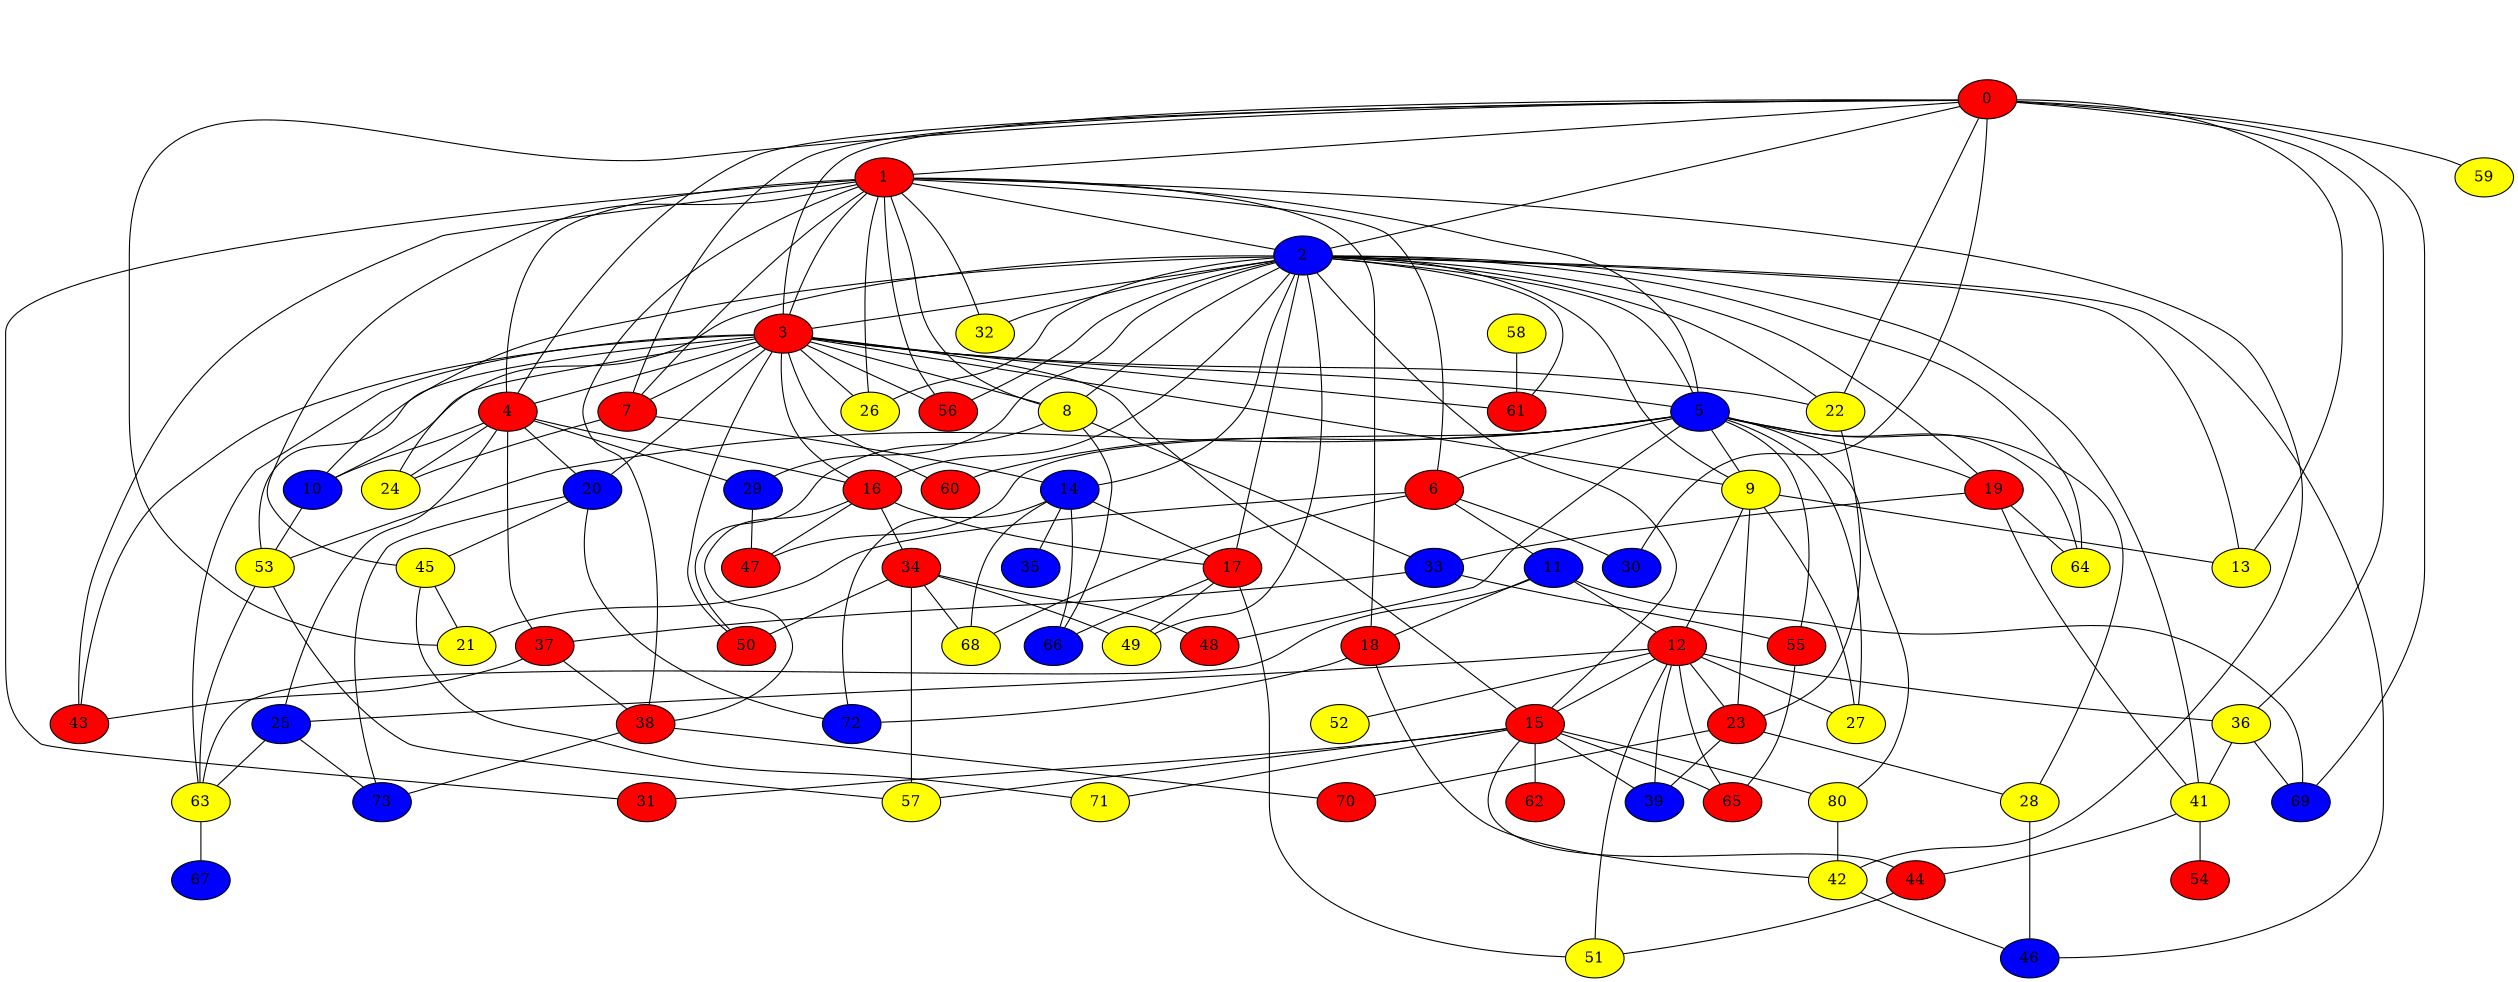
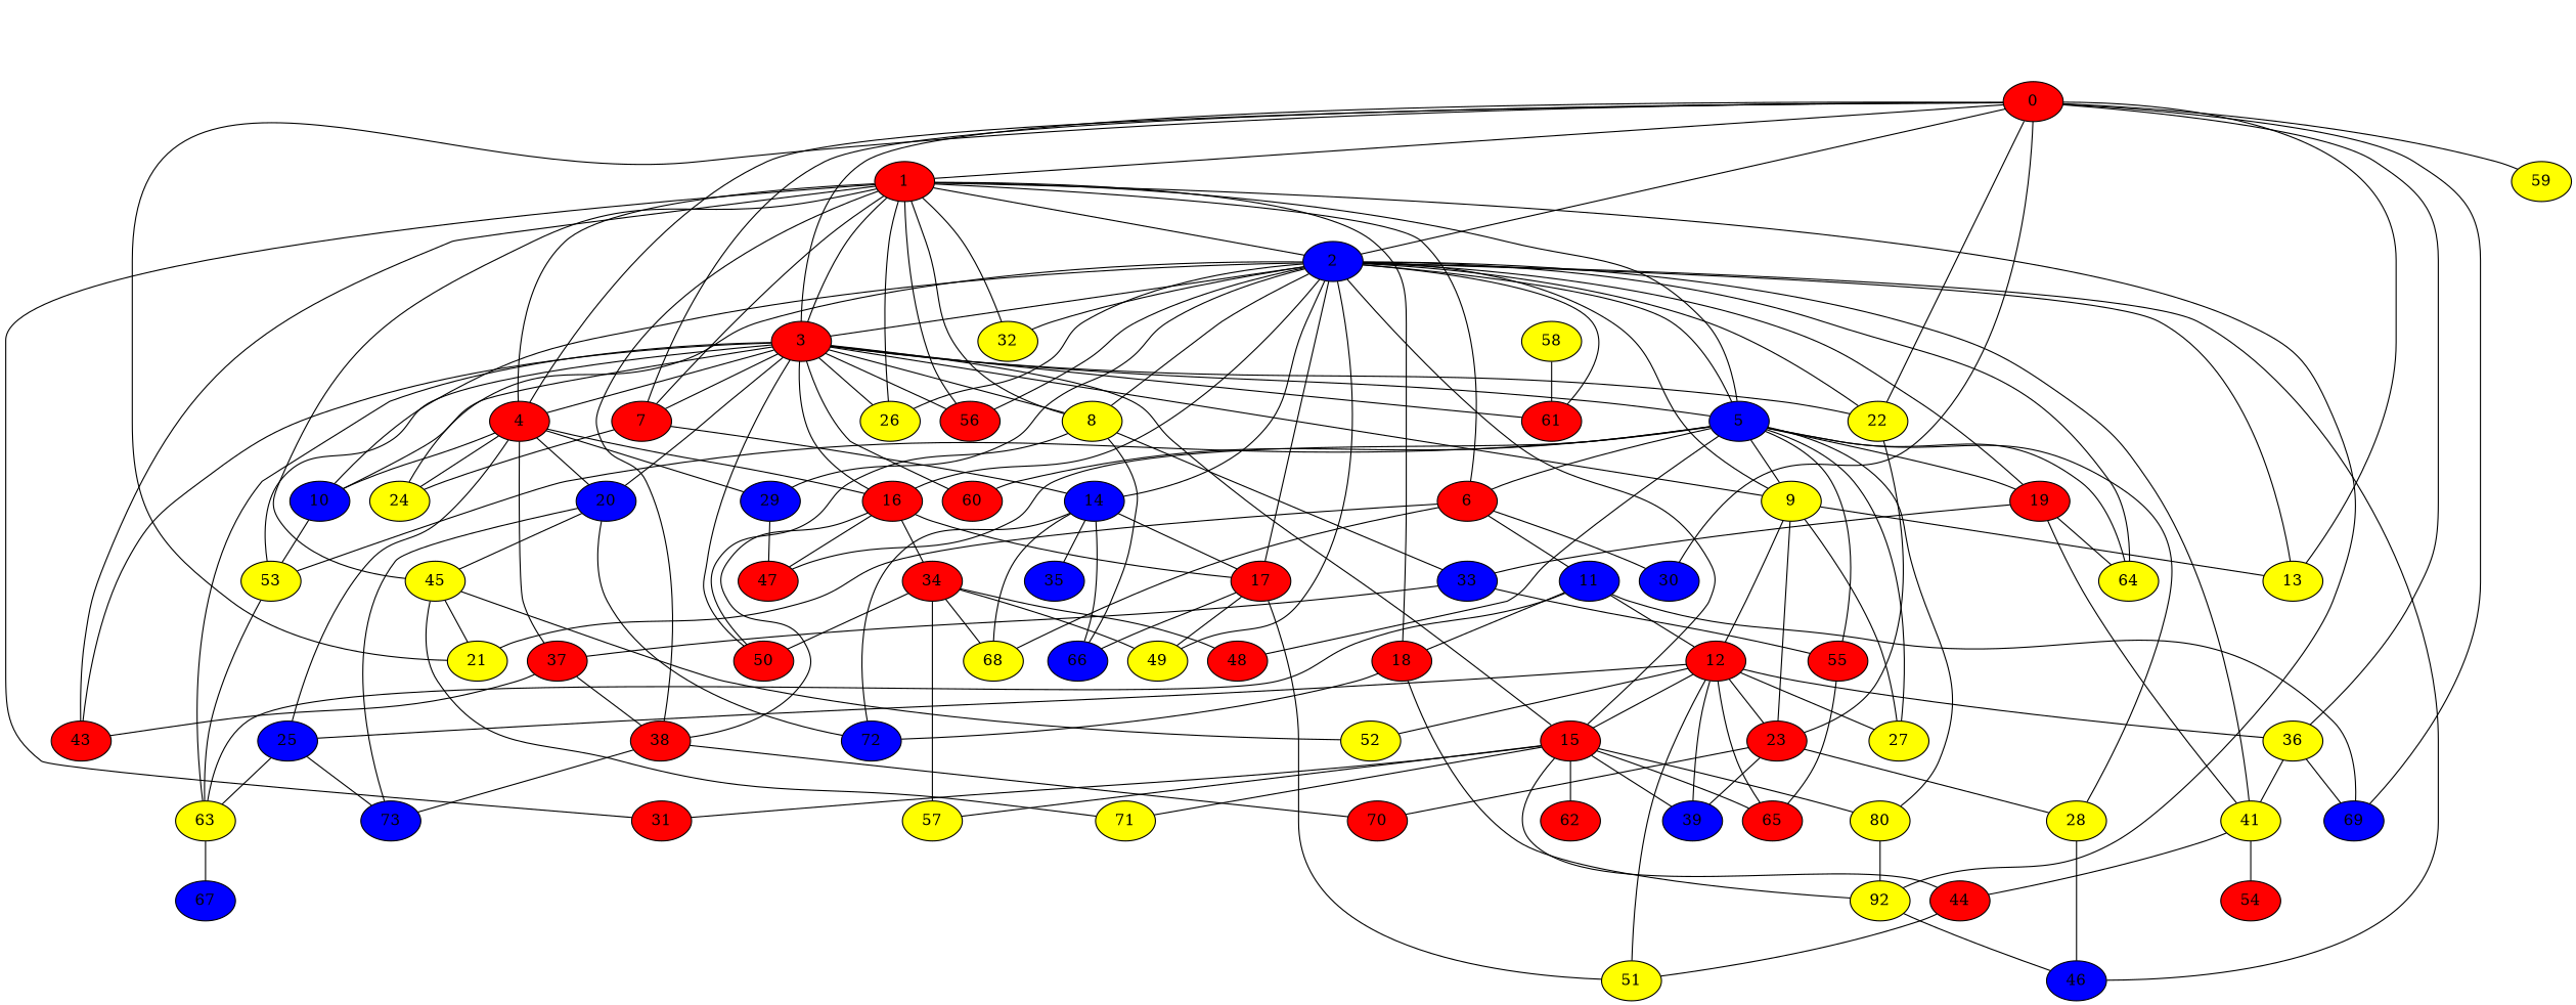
  graph {
    node [fillcolor=red style=filled]
    0
    1
    2 [fillcolor=blue]
    3
    4
    7
    13 [fillcolor=yellow]
    21 [fillcolor=yellow]
    22 [fillcolor=yellow]
    30 [fillcolor=blue]
    36 [fillcolor=yellow]
    59 [fillcolor=yellow]
    69 [fillcolor=blue]
    5 [fillcolor=blue]
    6
    8 [fillcolor=yellow]
    18
    26 [fillcolor=yellow]
    31
    32 [fillcolor=yellow]
    38
-   42 [fillcolor=yellow]
+   42 [fillcolor=yellow label=92]
    43
    45 [fillcolor=yellow]
    56
    9 [fillcolor=yellow]
    10 [fillcolor=blue]
    14 [fillcolor=blue]
    15
    16
    17
    19
    24 [fillcolor=yellow]
    29 [fillcolor=blue]
    41 [fillcolor=yellow]
    46 [fillcolor=blue]
    49 [fillcolor=yellow]
    61
    64 [fillcolor=yellow]
    20 [fillcolor=blue]
    50
    53 [fillcolor=yellow]
    60
    63 [fillcolor=yellow]
    25 [fillcolor=blue]
    37
    23
    27 [fillcolor=yellow]
    28 [fillcolor=yellow]
    n50 [fillcolor=yellow label=80]
    47
    48
    55
    11 [fillcolor=blue]
    68 [fillcolor=yellow]
    33 [fillcolor=blue]
    66 [fillcolor=blue]
    72 [fillcolor=blue]
    73 [fillcolor=blue]
    70
    52 [fillcolor=yellow]
    71 [fillcolor=yellow]
    12
    35 [fillcolor=blue]
    39 [fillcolor=blue]
    65
    44
    57 [fillcolor=yellow]
    62
    34
    51 [fillcolor=yellow]
    54
    67 [fillcolor=blue]
    58 [fillcolor=yellow]
    0 -- 1
    0 -- 2
    0 -- 3
    0 -- 4
    0 -- 7
    0 -- 13
    0 -- 21
    0 -- 22
    0 -- 30
    0 -- 36
    0 -- 59
    0 -- 69
    1 -- 2
    1 -- 3
    1 -- 4
    1 -- 7
    1 -- 5
    1 -- 6
    1 -- 8
    1 -- 18
    1 -- 26
    1 -- 31
    1 -- 32
    1 -- 38
    1 -- 42
    1 -- 43
    1 -- 45
    1 -- 56
    2 -- 3
    2 -- 13
    2 -- 22
    2 -- 5
    2 -- 8
    2 -- 26
    2 -- 32
    2 -- 56
    2 -- 9
    2 -- 10
    2 -- 14
    2 -- 15
    2 -- 16
    2 -- 17
    2 -- 19
    2 -- 24
    2 -- 29
    2 -- 41
    2 -- 46
    2 -- 49
    2 -- 61
    2 -- 64
    3 -- 4
    3 -- 7
    3 -- 22
    3 -- 5
    3 -- 8
    3 -- 26
    3 -- 43
    3 -- 56
    3 -- 9
    3 -- 10
    3 -- 15
    3 -- 16
    3 -- 61
    3 -- 20
    3 -- 50
    3 -- 53
    3 -- 60
    3 -- 63
    4 -- 10
    4 -- 16
    4 -- 24
    4 -- 29
    4 -- 20
    4 -- 25
    4 -- 37
    7 -- 14
    7 -- 24
    22 -- 23
    36 -- 69
    36 -- 41
    5 -- 6
    5 -- 9
    5 -- 19
    5 -- 64
    5 -- 53
    5 -- 60
    5 -- 27
    5 -- 28
    5 -- n50
    5 -- 47
    5 -- 48
    5 -- 55
    6 -- 21
    6 -- 30
    6 -- 11
    6 -- 68
    8 -- 50
    8 -- 33
    8 -- 66
    18 -- 42
    18 -- 72
    38 -- 73
    38 -- 70
    42 -- 46
    45 -- 21
+   45 -- 52
    45 -- 71
    9 -- 13
    9 -- 23
    9 -- 27
    9 -- 12
    10 -- 53
    14 -- 17
    14 -- 68
    14 -- 66
    14 -- 72
    14 -- 35
    15 -- 31
    15 -- n50
    15 -- 71
    15 -- 39
    15 -- 65
    15 -- 44
    15 -- 57
    15 -- 62
    16 -- 38
    16 -- 17
    16 -- 47
    16 -- 34
    17 -- 49
    17 -- 66
    17 -- 51
    19 -- 41
    19 -- 64
    19 -- 33
    29 -- 47
    41 -- 44
    41 -- 54
    20 -- 45
    20 -- 72
    20 -- 73
    53 -- 63
-   53 -- 57
    63 -- 67
    25 -- 63
    25 -- 73
    37 -- 38
    37 -- 43
    23 -- 28
    23 -- 70
    23 -- 39
    28 -- 46
    n50 -- 42
    55 -- 65
    11 -- 69
    11 -- 18
    11 -- 63
    11 -- 12
    33 -- 37
    33 -- 55
    12 -- 36
    12 -- 15
    12 -- 25
    12 -- 23
    12 -- 27
    12 -- 52
    12 -- 39
    12 -- 65
    12 -- 51
    44 -- 51
    34 -- 49
    34 -- 50
    34 -- 48
    34 -- 68
    34 -- 57
    58 -- 61
  }
